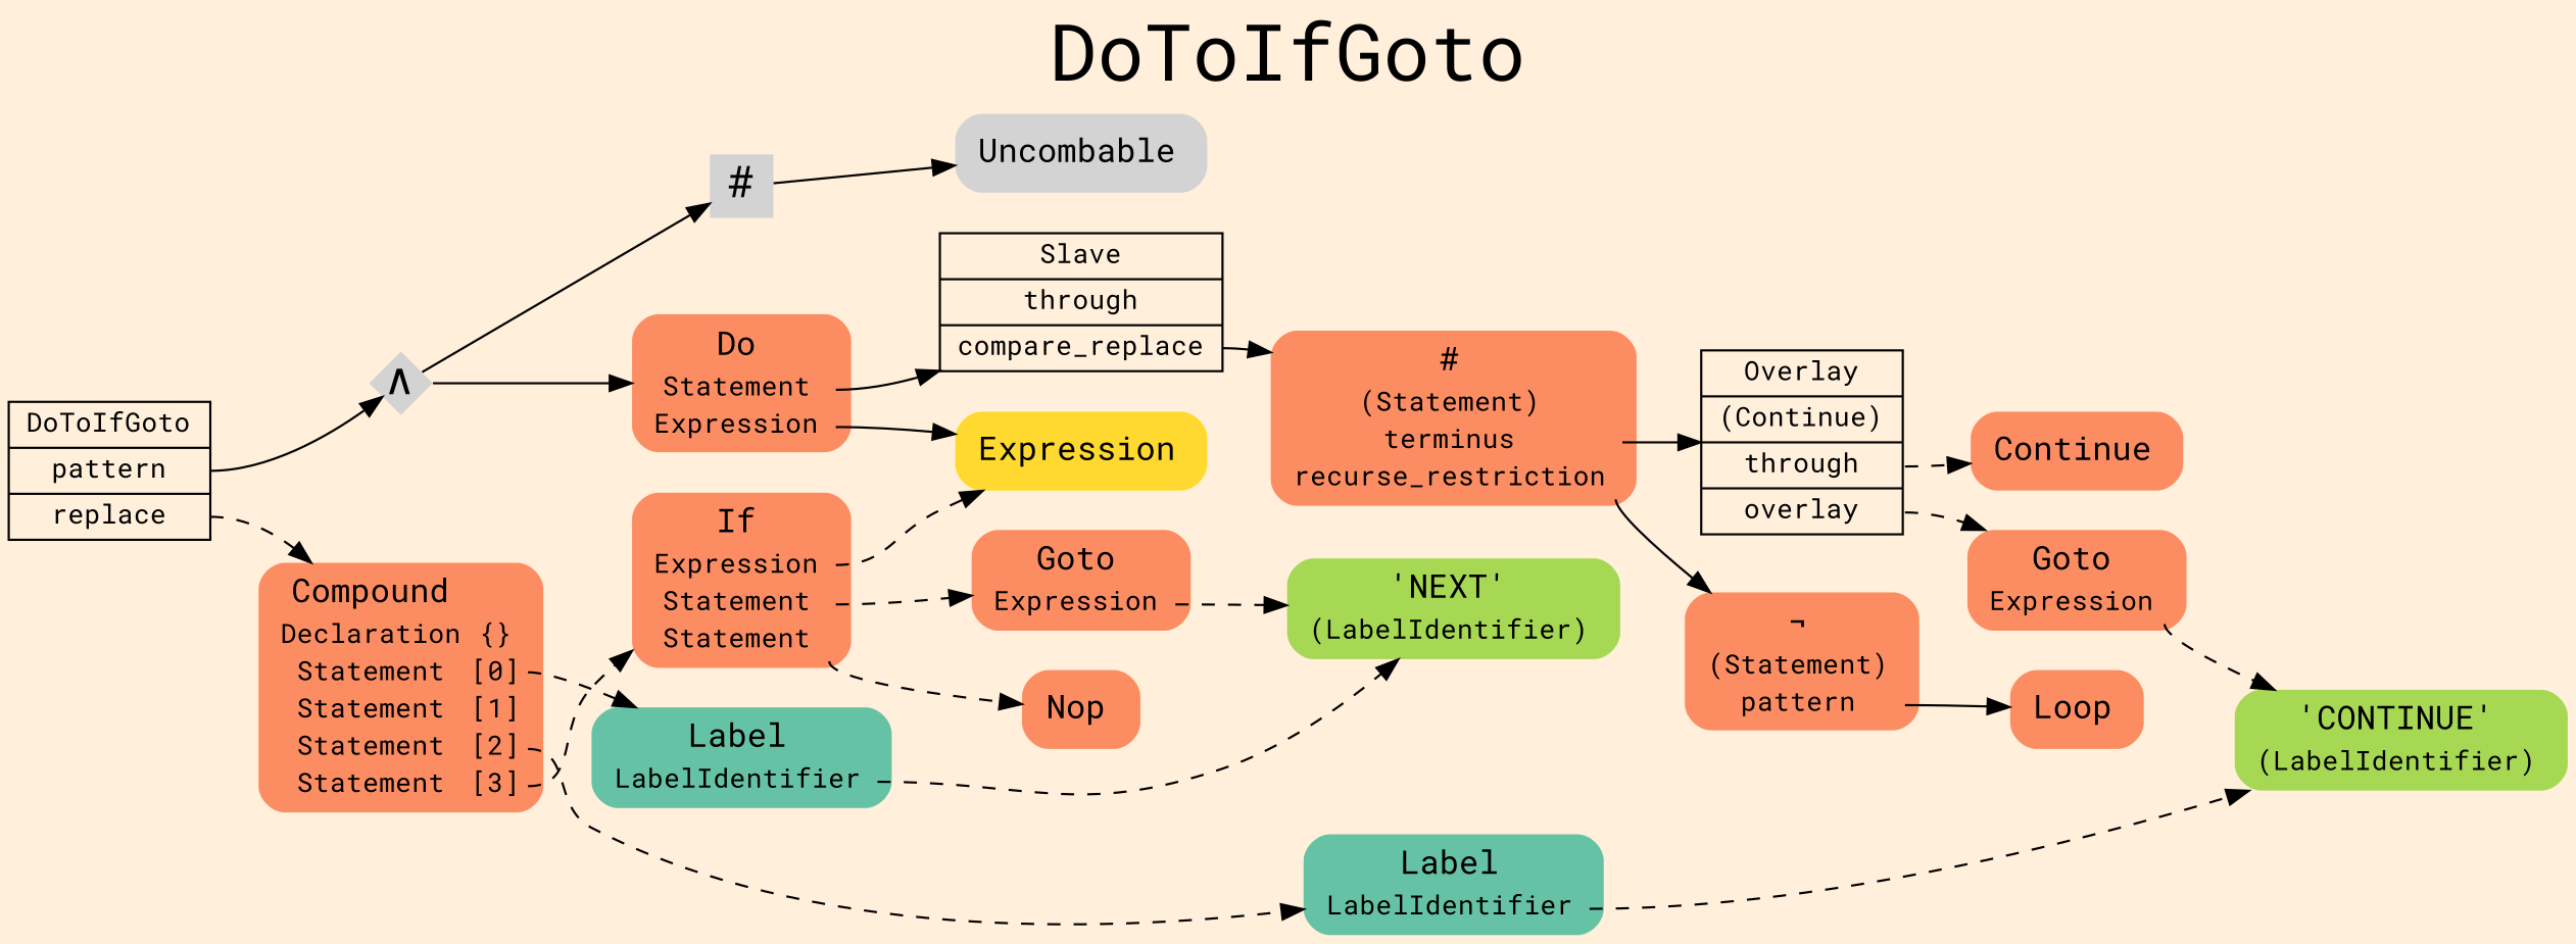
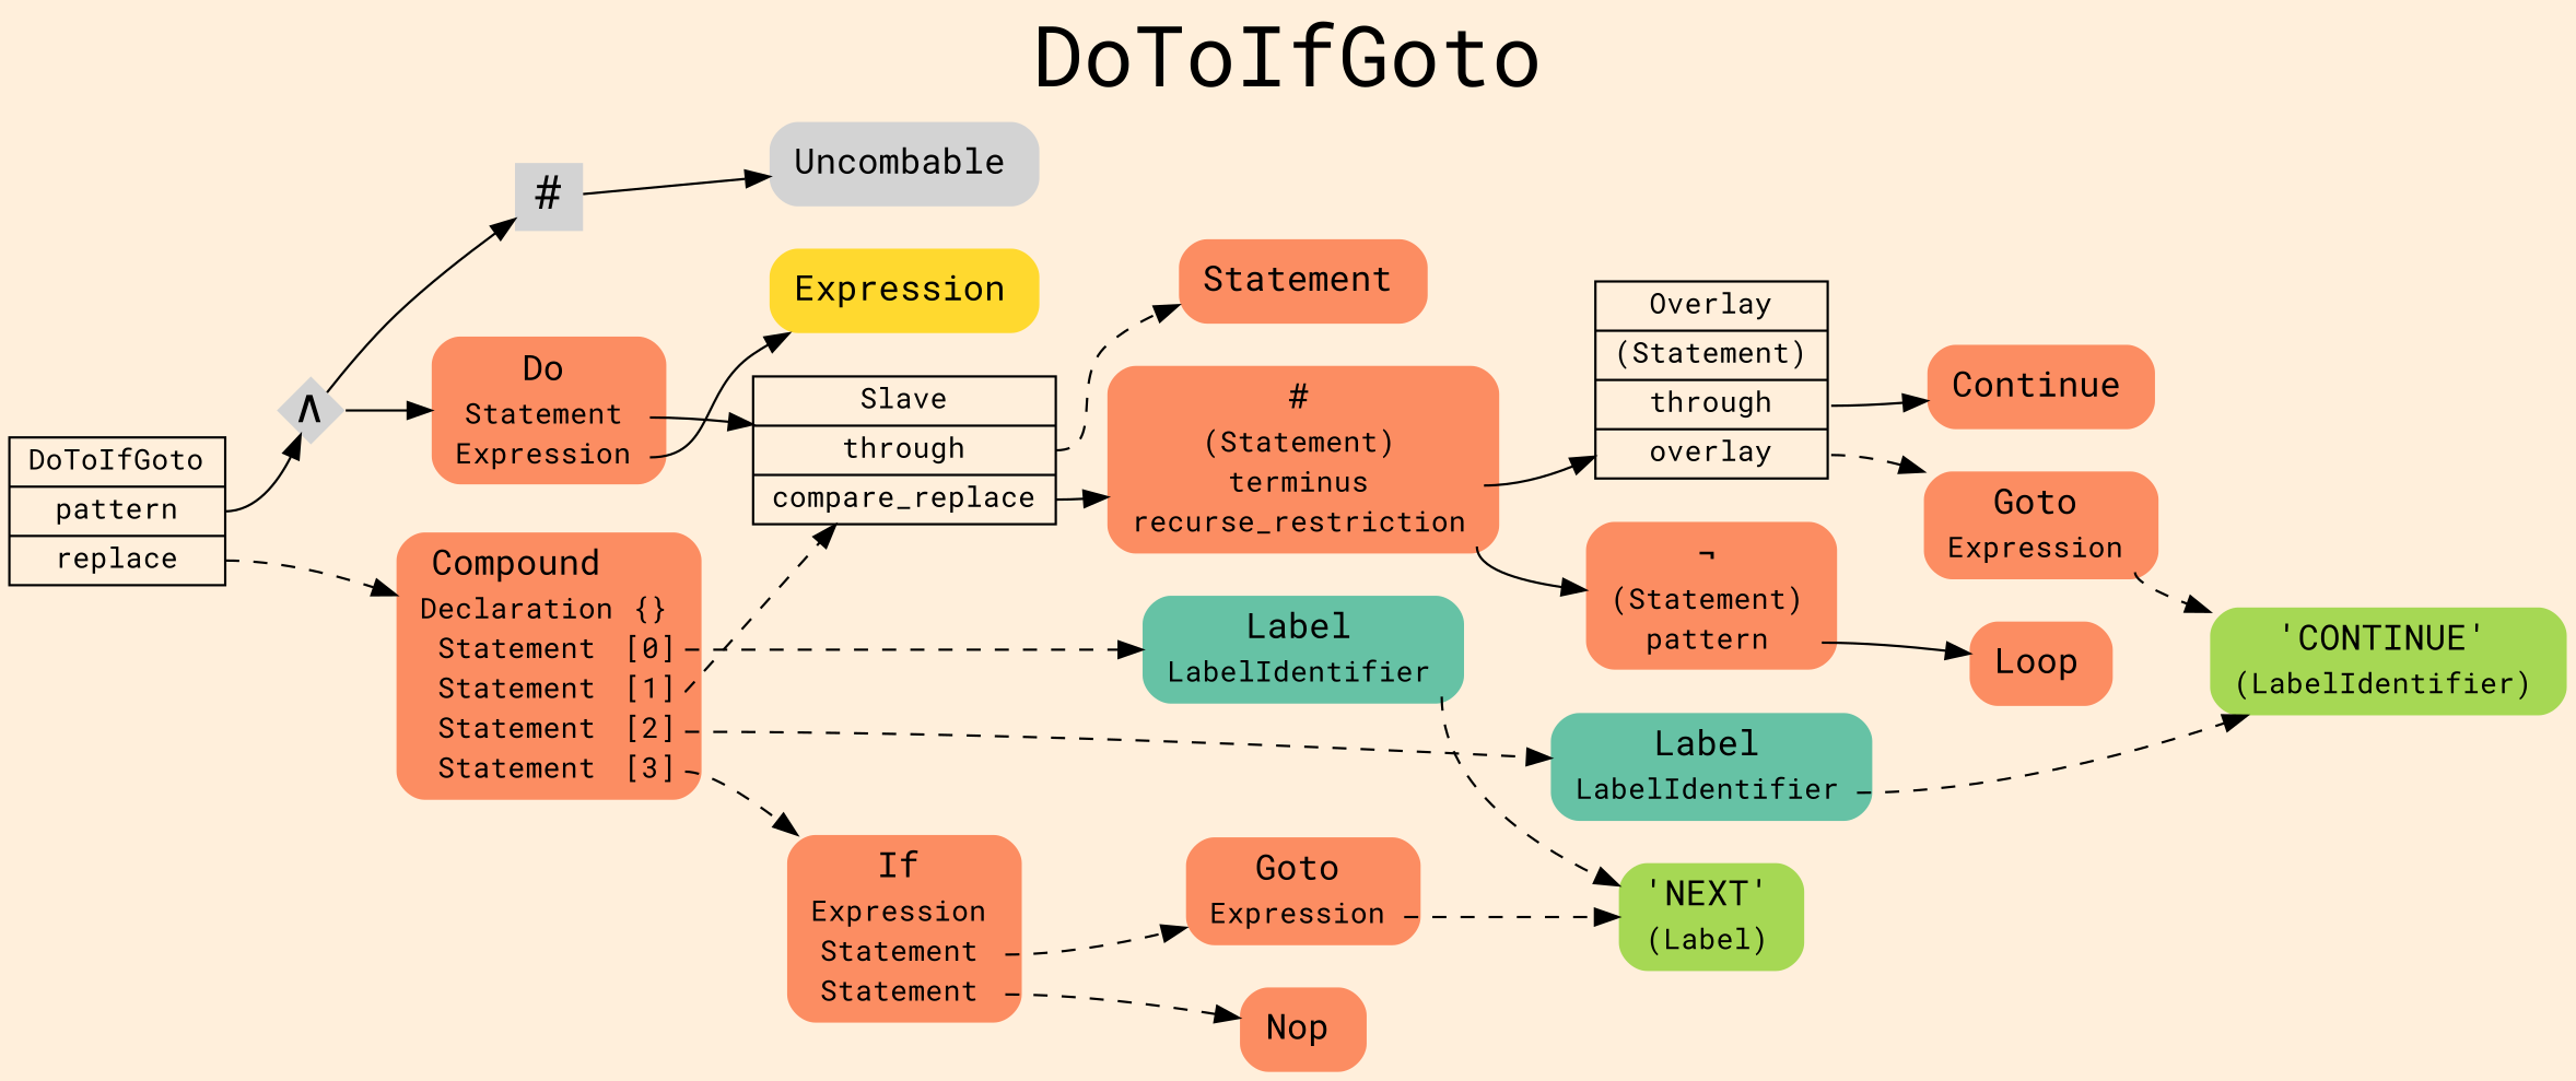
  digraph {
    bgcolor=antiquewhite1
    color=black
    fontcolor=black
    fontname="Roboto Mono"
    fontsize=36
    label=DoToIfGoto
    labelloc=t
    rankdir=LR
    ranksep=0.3
    node [fillcolor="/set28/2" fontname="Roboto Mono" fontsize=12 shape=plaintext style="rounded,filled"]
    edge [color=black fontcolor=black fontname="Roboto Mono" tailport=port0 style=dashed]
    n1 [color=black fillcolor=antiquewhite1 fontcolor=black label="<fixed> DoToIfGoto | <port0> pattern | <port1> replace" shape=record style=filled]
    n2 [fixedsize=true fontsize=20 height=0.4 label=<∧> penwidth=0.0 shape=diamond style=filled width=0.4 fillcolor=""]
    n3 [label=<<TABLE BORDER="0" CELLBORDER="0" CELLSPACING="0">      <TR><TD><FONT POINT-SIZE="15.0">Compound</FONT></TD><TD></TD></TR>      <TR><TD>Declaration</TD><TD PORT="port0">{}</TD></TR>      <TR><TD>Statement</TD><TD PORT="port1">[0]</TD></TR>      <TR><TD>Statement</TD><TD PORT="port2">[1]</TD></TR>      <TR><TD>Statement</TD><TD PORT="port3">[2]</TD></TR>      <TR><TD>Statement</TD><TD PORT="port4">[3]</TD></TR>     </TABLE>>]
    n4 [label=<<TABLE BORDER="0" CELLBORDER="0" CELLSPACING="0">      <TR><TD><FONT POINT-SIZE="15.0">Do</FONT></TD><TD></TD></TR>      <TR><TD>Statement</TD><TD PORT="port0"></TD></TR>      <TR><TD>Expression</TD><TD PORT="port1"></TD></TR>     </TABLE>>]
    n5 [fixedsize=true fontsize=20 height=0.4 label=<#> penwidth=0.0 shape=square style=filled width=0.4 fillcolor=""]
    n6 [fillcolor="/set28/1" label=<<TABLE BORDER="0" CELLBORDER="0" CELLSPACING="0">      <TR><TD><FONT POINT-SIZE="15.0">Label</FONT></TD><TD></TD></TR>      <TR><TD>LabelIdentifier</TD><TD PORT="port0"></TD></TR>     </TABLE>>]
    n7 [color=black fillcolor=antiquewhite1 fontcolor=black label="<fixed> Slave | <port0> through | <port1> compare_replace" shape=record style=filled]
    n8 [fillcolor="/set28/1" label=<<TABLE BORDER="0" CELLBORDER="0" CELLSPACING="0">      <TR><TD><FONT POINT-SIZE="15.0">Label</FONT></TD><TD></TD></TR>      <TR><TD>LabelIdentifier</TD><TD PORT="port0"></TD></TR>     </TABLE>>]
    n9 [label=<<TABLE BORDER="0" CELLBORDER="0" CELLSPACING="0">      <TR><TD><FONT POINT-SIZE="15.0">If</FONT></TD><TD></TD></TR>      <TR><TD>Expression</TD><TD PORT="port0"></TD></TR>      <TR><TD>Statement</TD><TD PORT="port1"></TD></TR>      <TR><TD>Statement</TD><TD PORT="port2"></TD></TR>     </TABLE>>]
    n10 [fillcolor="/set28/6" label=<<TABLE BORDER="0" CELLBORDER="0" CELLSPACING="0">      <TR><TD><FONT POINT-SIZE="15.0">Expression</FONT></TD><TD></TD></TR>     </TABLE>>]
    n11 [label=<<TABLE BORDER="0" CELLBORDER="0" CELLSPACING="0">      <TR><TD><FONT POINT-SIZE="15.0">Uncombable</FONT></TD><TD></TD></TR>     </TABLE>> fillcolor=""]
-   n13 [fillcolor="/set28/5" label=<<TABLE BORDER="0" CELLBORDER="0" CELLSPACING="0">      <TR><TD><FONT POINT-SIZE="15.0">'NEXT'</FONT></TD><TD></TD></TR>      <TR><TD>(LabelIdentifier)</TD><TD PORT="port0"></TD></TR>     </TABLE>>]
+   n12 [label=<<TABLE BORDER="0" CELLBORDER="0" CELLSPACING="0">      <TR><TD><FONT POINT-SIZE="15.0">Statement</FONT></TD><TD></TD></TR>     </TABLE>>]
+   n13 [fillcolor="/set28/5" label=<<TABLE BORDER="0" CELLBORDER="0" CELLSPACING="0">      <TR><TD><FONT POINT-SIZE="15.0">'NEXT'</FONT></TD><TD></TD></TR>      <TR><TD>(Label)</TD><TD PORT="port0"></TD></TR>     </TABLE>>]
    n14 [label=<<TABLE BORDER="0" CELLBORDER="0" CELLSPACING="0">      <TR><TD><FONT POINT-SIZE="15.0">#</FONT></TD><TD></TD></TR>      <TR><TD>(Statement)</TD><TD PORT="port0"></TD></TR>      <TR><TD>terminus</TD><TD PORT="port1"></TD></TR>      <TR><TD>recurse_restriction</TD><TD PORT="port2"></TD></TR>     </TABLE>>]
    n15 [fillcolor="/set28/5" label=<<TABLE BORDER="0" CELLBORDER="0" CELLSPACING="0">      <TR><TD><FONT POINT-SIZE="15.0">'CONTINUE'</FONT></TD><TD></TD></TR>      <TR><TD>(LabelIdentifier)</TD><TD PORT="port0"></TD></TR>     </TABLE>>]
    n16 [label=<<TABLE BORDER="0" CELLBORDER="0" CELLSPACING="0">      <TR><TD><FONT POINT-SIZE="15.0">Goto</FONT></TD><TD></TD></TR>      <TR><TD>Expression</TD><TD PORT="port0"></TD></TR>     </TABLE>>]
    n17 [label=<<TABLE BORDER="0" CELLBORDER="0" CELLSPACING="0">      <TR><TD><FONT POINT-SIZE="15.0">Nop</FONT></TD><TD></TD></TR>     </TABLE>>]
-   n18 [color=black fillcolor=antiquewhite1 fontcolor=black label="<fixed> Overlay | <port0> (Continue) | <port1> through | <port2> overlay" shape=record style=filled]
+   n18 [color=black fillcolor=antiquewhite1 fontcolor=black label="<fixed> Overlay | <port0> (Statement) | <port1> through | <port2> overlay" shape=record style=filled]
    n19 [label=<<TABLE BORDER="0" CELLBORDER="0" CELLSPACING="0">      <TR><TD><FONT POINT-SIZE="15.0">¬</FONT></TD><TD></TD></TR>      <TR><TD>(Statement)</TD><TD PORT="port0"></TD></TR>      <TR><TD>pattern</TD><TD PORT="port1"></TD></TR>     </TABLE>>]
    n20 [label=<<TABLE BORDER="0" CELLBORDER="0" CELLSPACING="0">      <TR><TD><FONT POINT-SIZE="15.0">Continue</FONT></TD><TD></TD></TR>     </TABLE>>]
    n21 [label=<<TABLE BORDER="0" CELLBORDER="0" CELLSPACING="0">      <TR><TD><FONT POINT-SIZE="15.0">Goto</FONT></TD><TD></TD></TR>      <TR><TD>Expression</TD><TD PORT="port0"></TD></TR>     </TABLE>>]
    n22 [label=<<TABLE BORDER="0" CELLBORDER="0" CELLSPACING="0">      <TR><TD><FONT POINT-SIZE="15.0">Loop</FONT></TD><TD></TD></TR>     </TABLE>>]
    n1 -> n2 [style=""]
    n1 -> n3 [tailport=port1]
    n2 -> n4 [style=""]
    n2 -> n5 [style=""]
    n3 -> n6 [tailport=port1]
+   n3 -> n7 [tailport=port2]
    n3 -> n8 [tailport=port3]
    n3 -> n9 [tailport=port4]
    n4 -> n7 [style=""]
    n4 -> n10 [tailport=port1 style=""]
    n5 -> n11 [style=""]
    n6 -> n13
+   n7 -> n12
    n7 -> n14 [tailport=port1 style=""]
    n8 -> n15
-   n9 -> n10
    n9 -> n16 [tailport=port1]
    n9 -> n17 [tailport=port2]
    n14 -> n18 [tailport=port1 style=""]
    n14 -> n19 [tailport=port2 style=""]
    n16 -> n13
-   n18 -> n20 [tailport=port1]
+   n18 -> n20 [tailport=port1 style=""]
    n18 -> n21 [tailport=port2]
    n19 -> n22 [tailport=port1 style=""]
    n21 -> n15
  }
